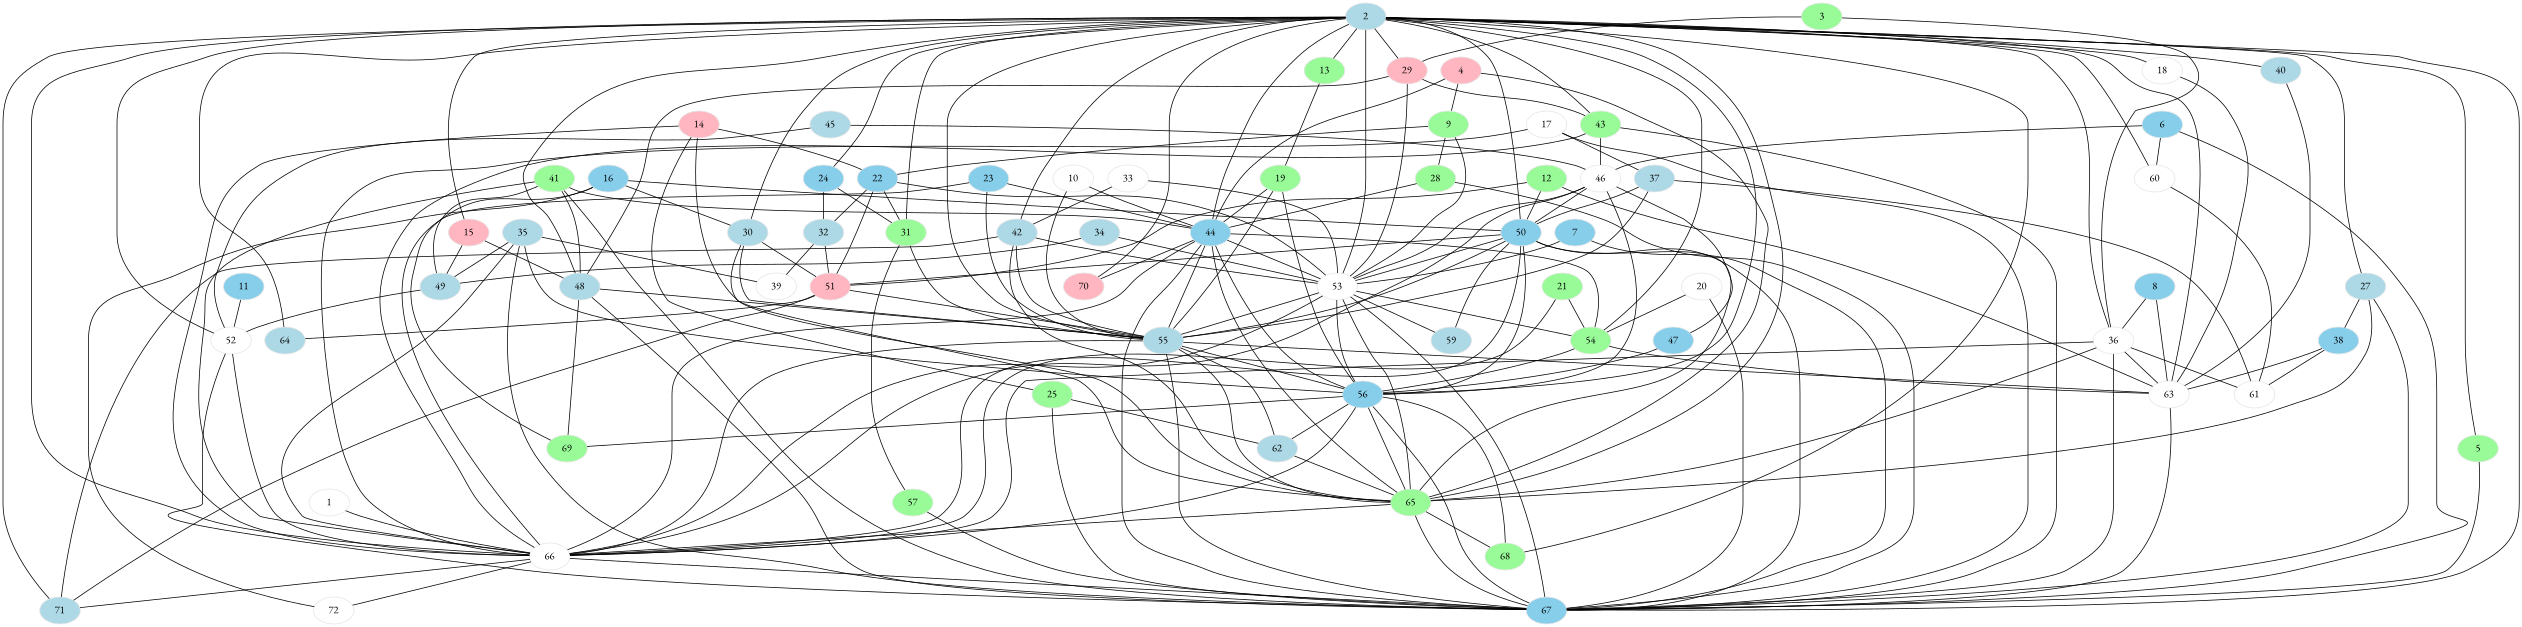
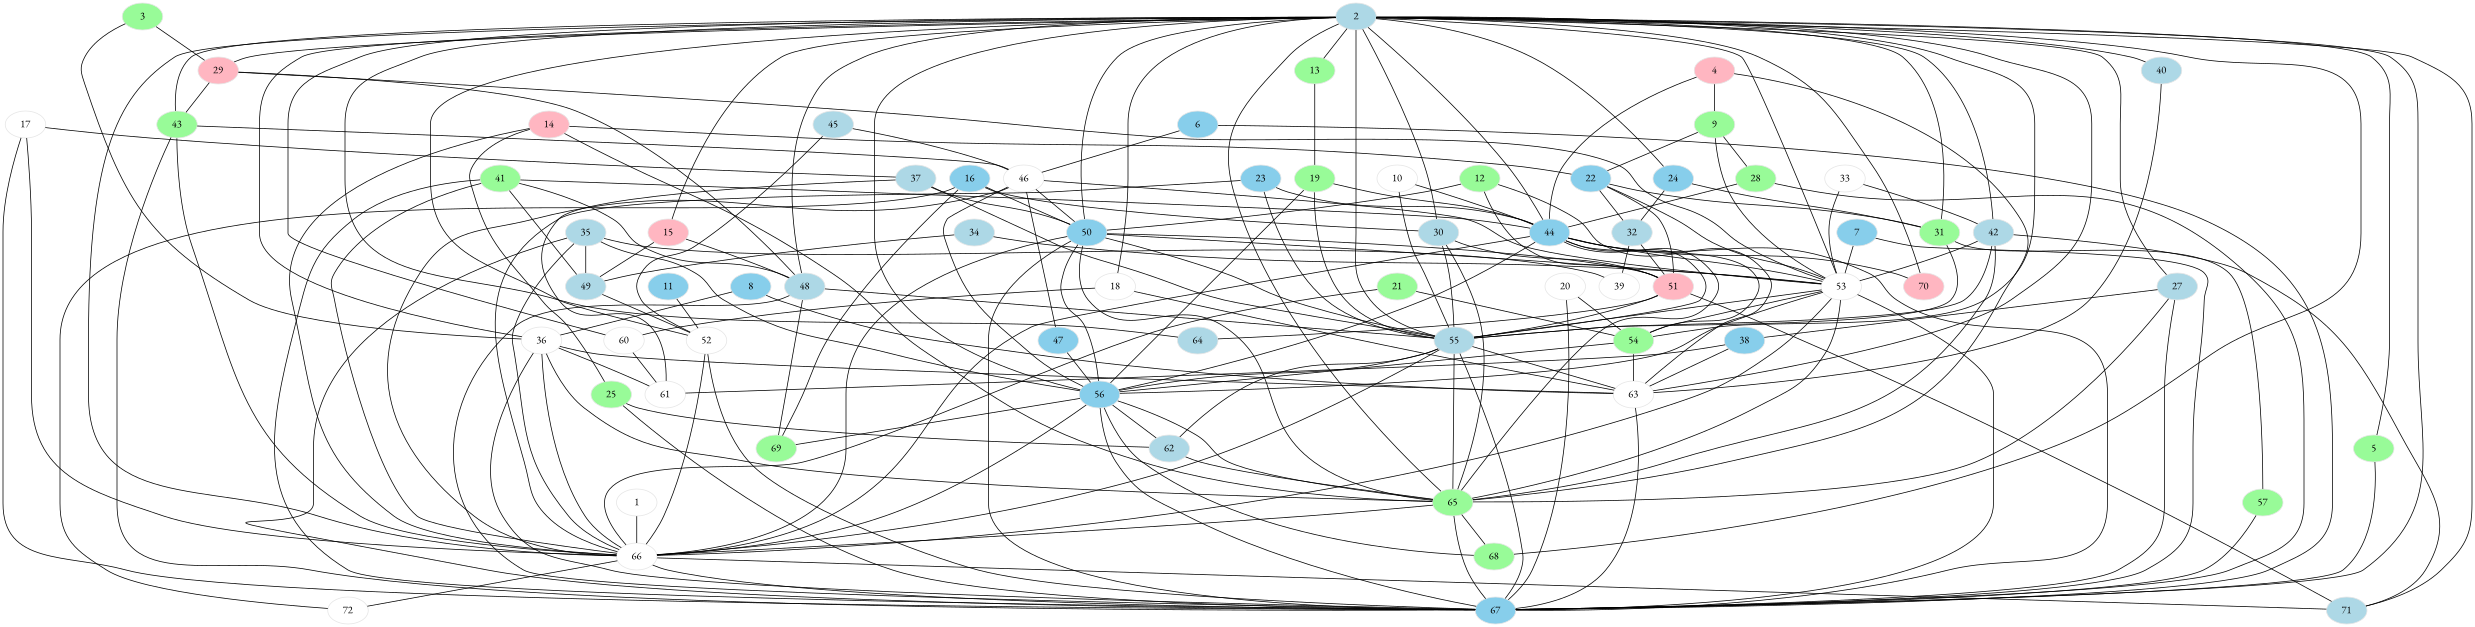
  graph {
    fontname="EB Garamond"
    node [color=gray90 fillcolor=lightblue fontname="EB Garamond" style=filled]
    edge [fontname="EB Garamond" weight=1.0]
    1 [fillcolor=white]
    66 [fillcolor=white]
    67 [fillcolor=skyblue]
    71
    72 [fillcolor=white]
    2
    5 [fillcolor=palegreen]
    13 [fillcolor=palegreen]
    15 [fillcolor=lightpink]
    18 [fillcolor=white]
    24 [fillcolor=skyblue]
    27
    29 [fillcolor=lightpink]
    30
    31 [fillcolor=palegreen]
    36 [fillcolor=white]
    40
    42
    43 [fillcolor=palegreen]
    44 [fillcolor=skyblue]
    48
    50 [fillcolor=skyblue]
    52 [fillcolor=white]
    53 [fillcolor=white]
    54 [fillcolor=palegreen]
    55
    56 [fillcolor=skyblue]
    60 [fillcolor=white]
    63 [fillcolor=white]
    64
    65 [fillcolor=palegreen]
    68 [fillcolor=palegreen]
    70 [fillcolor=lightpink]
    19 [fillcolor=palegreen]
    49
    32
    38 [fillcolor=skyblue]
    51 [fillcolor=lightpink]
    57 [fillcolor=palegreen]
    61 [fillcolor=white]
    46 [fillcolor=white]
    69 [fillcolor=palegreen]
-   59
    62
    3 [fillcolor=palegreen]
    4 [fillcolor=lightpink]
    9 [fillcolor=palegreen]
    22 [fillcolor=skyblue]
    28 [fillcolor=palegreen]
    6 [fillcolor=skyblue]
    47 [fillcolor=skyblue]
    7 [fillcolor=skyblue]
    8 [fillcolor=skyblue]
    10 [fillcolor=white]
    11 [fillcolor=skyblue]
    12 [fillcolor=palegreen]
    14 [fillcolor=lightpink]
    25 [fillcolor=palegreen]
    16 [fillcolor=skyblue]
    17 [fillcolor=white]
    37
    20 [fillcolor=white]
    21 [fillcolor=palegreen]
    39 [fillcolor=white]
    23 [fillcolor=skyblue]
    33 [fillcolor=white]
    34
    35
    41 [fillcolor=palegreen]
    45
    1 -- 66
    66 -- 67
    66 -- 71
    66 -- 72
    2 -- 66 [weight=2.0]
    2 -- 67 [weight=2.0]
    2 -- 71
    2 -- 5
    2 -- 13 [weight=2.0]
    2 -- 15
    2 -- 18
    2 -- 24
    2 -- 27
    2 -- 29 [weight=2.0]
    2 -- 30
    2 -- 31
    2 -- 36
    2 -- 40
    2 -- 42
    2 -- 43
    2 -- 44 [weight=3.0]
    2 -- 48
    2 -- 50 [weight=2.0]
    2 -- 52
    2 -- 53 [weight=2.0]
    2 -- 54 [weight=2.0]
    2 -- 55 [weight=3.0]
    2 -- 56 [weight=3.0]
    2 -- 60
    2 -- 63
    2 -- 64 [weight=2.0]
    2 -- 65 [weight=2.0]
    2 -- 68
    2 -- 70
    5 -- 67
    13 -- 19
    15 -- 48
    15 -- 49
    18 -- 63
    24 -- 31
    24 -- 32
    27 -- 67
    27 -- 65
    27 -- 38
    29 -- 43
    29 -- 48
    29 -- 53
    30 -- 55
    30 -- 65
    30 -- 51
    31 -- 55
    31 -- 57
    36 -- 66
    36 -- 67
    36 -- 63
    36 -- 65
    36 -- 61
    40 -- 63
    42 -- 71
    42 -- 53 [weight=3.0]
    42 -- 55
    42 -- 65
    43 -- 66
    43 -- 67
    43 -- 46
    44 -- 66
    44 -- 67
    44 -- 53 [weight=2.0]
    44 -- 54
    44 -- 55
    44 -- 56 [weight=3.0]
    44 -- 65
    44 -- 70
    48 -- 67
    48 -- 55 [weight=2.0]
    48 -- 69 [weight=2.0]
    50 -- 66 [weight=2.0]
    50 -- 67
    50 -- 53
    50 -- 55
    50 -- 56 [weight=2.0]
    50 -- 65
    50 -- 51
-   50 -- 59
    52 -- 66 [weight=2.0]
    52 -- 67
    53 -- 66 [weight=2.0]
    53 -- 67 [weight=2.0]
    53 -- 54
    53 -- 55 [weight=2.0]
    53 -- 56
    53 -- 65
-   53 -- 59
    54 -- 56
    54 -- 63
    55 -- 66 [weight=2.0]
    55 -- 67
    55 -- 56
    55 -- 63
    55 -- 65
    55 -- 62
    56 -- 66
    56 -- 67
    56 -- 65
    56 -- 68
    56 -- 69
    56 -- 62
    60 -- 61
    63 -- 67
    65 -- 66
    65 -- 67 [weight=2.0]
    65 -- 68
    19 -- 44
    19 -- 55 [weight=2.0]
    19 -- 56
    49 -- 52
    32 -- 51
    32 -- 39
    38 -- 63
    38 -- 61
    51 -- 71
    51 -- 55
    51 -- 64
    57 -- 67
    46 -- 66
    46 -- 50
    46 -- 53
    46 -- 56 [weight=2.0]
    46 -- 47
    62 -- 65
    3 -- 29
    3 -- 36
    4 -- 44
    4 -- 65
    4 -- 9
    9 -- 53
    9 -- 22
    9 -- 28
    22 -- 31
    22 -- 53
    22 -- 32
    22 -- 51
    28 -- 67
    28 -- 44 [weight=2.0]
    6 -- 67
-   6 -- 60
+   18 -- 60
    6 -- 46
    47 -- 56
    7 -- 67
    7 -- 53
    8 -- 36
    8 -- 63
    10 -- 44
    10 -- 55
    11 -- 52
    12 -- 50
    12 -- 63
    12 -- 51
    14 -- 66
    14 -- 65
    14 -- 22
    14 -- 25
    25 -- 67 [weight=2.0]
    25 -- 62
    16 -- 72
    16 -- 30
    16 -- 50
    16 -- 69
    17 -- 66
    17 -- 67
    17 -- 37
    37 -- 50
    37 -- 55
    37 -- 61
    20 -- 67
    20 -- 54
    21 -- 66
    21 -- 54
    23 -- 66
    23 -- 44
    23 -- 55
    33 -- 42
    33 -- 53
    34 -- 53
    34 -- 49
    35 -- 66
    35 -- 67
    35 -- 56
    35 -- 49
    35 -- 39
    41 -- 66
    41 -- 67
    41 -- 44
    41 -- 48
    41 -- 49
    45 -- 52
    45 -- 46
  }
